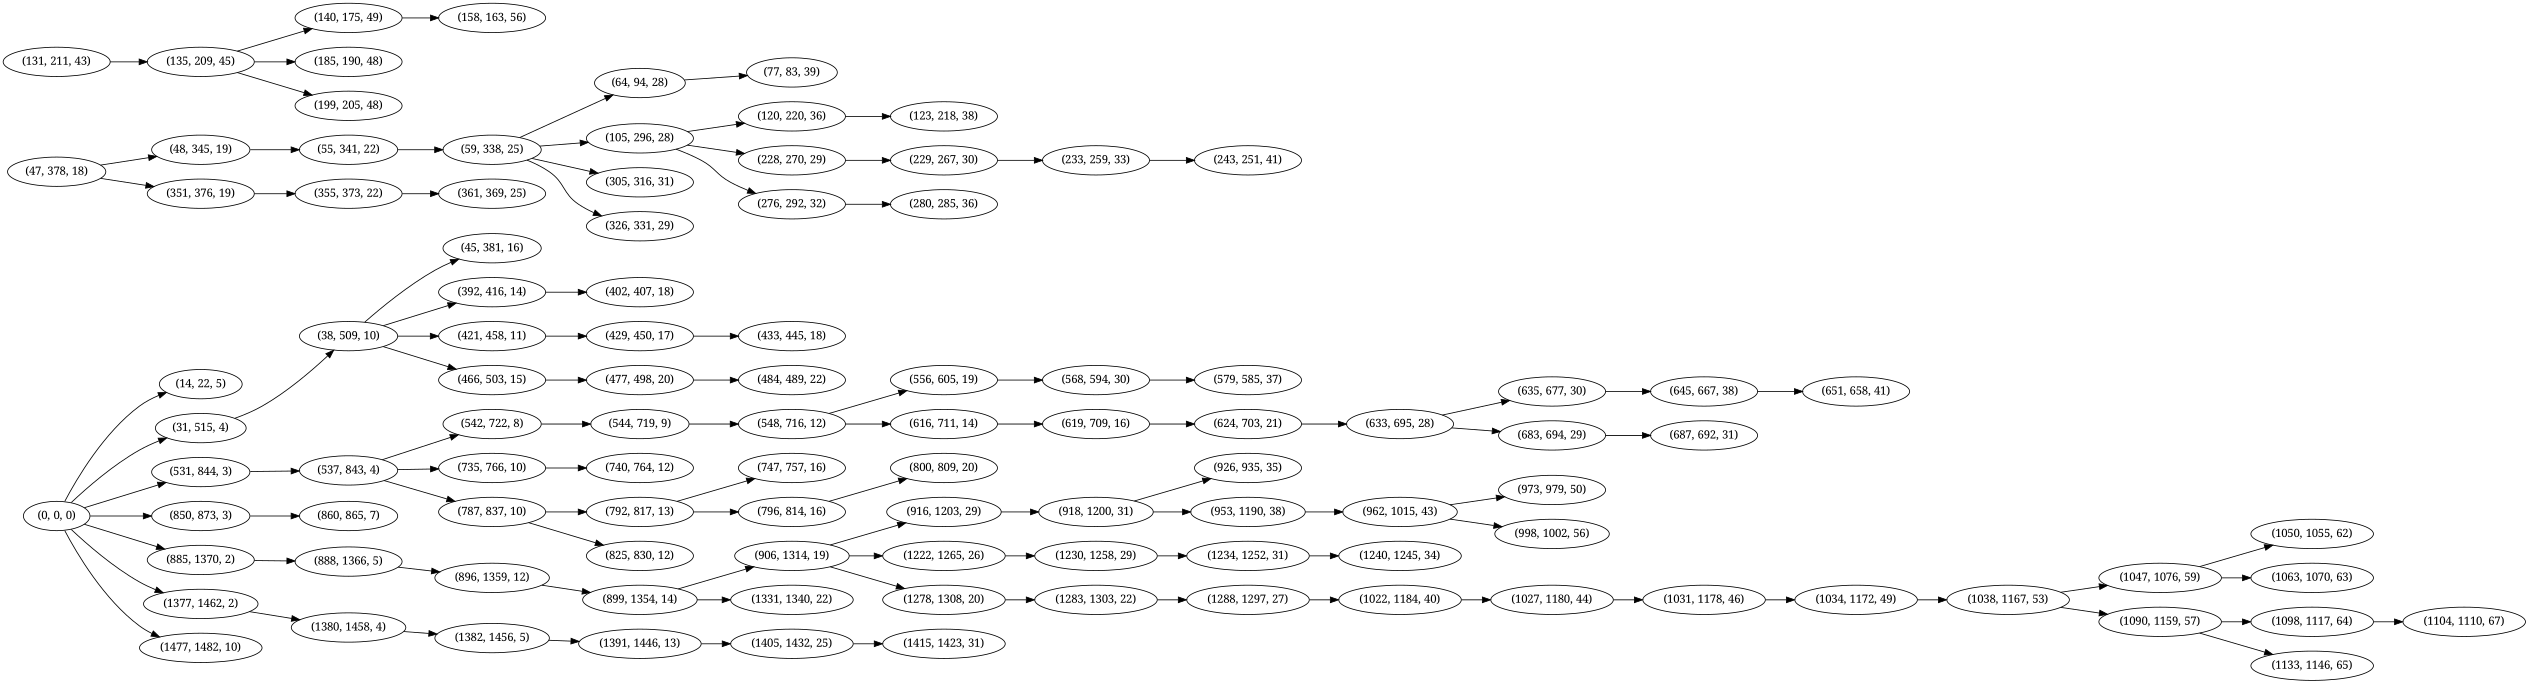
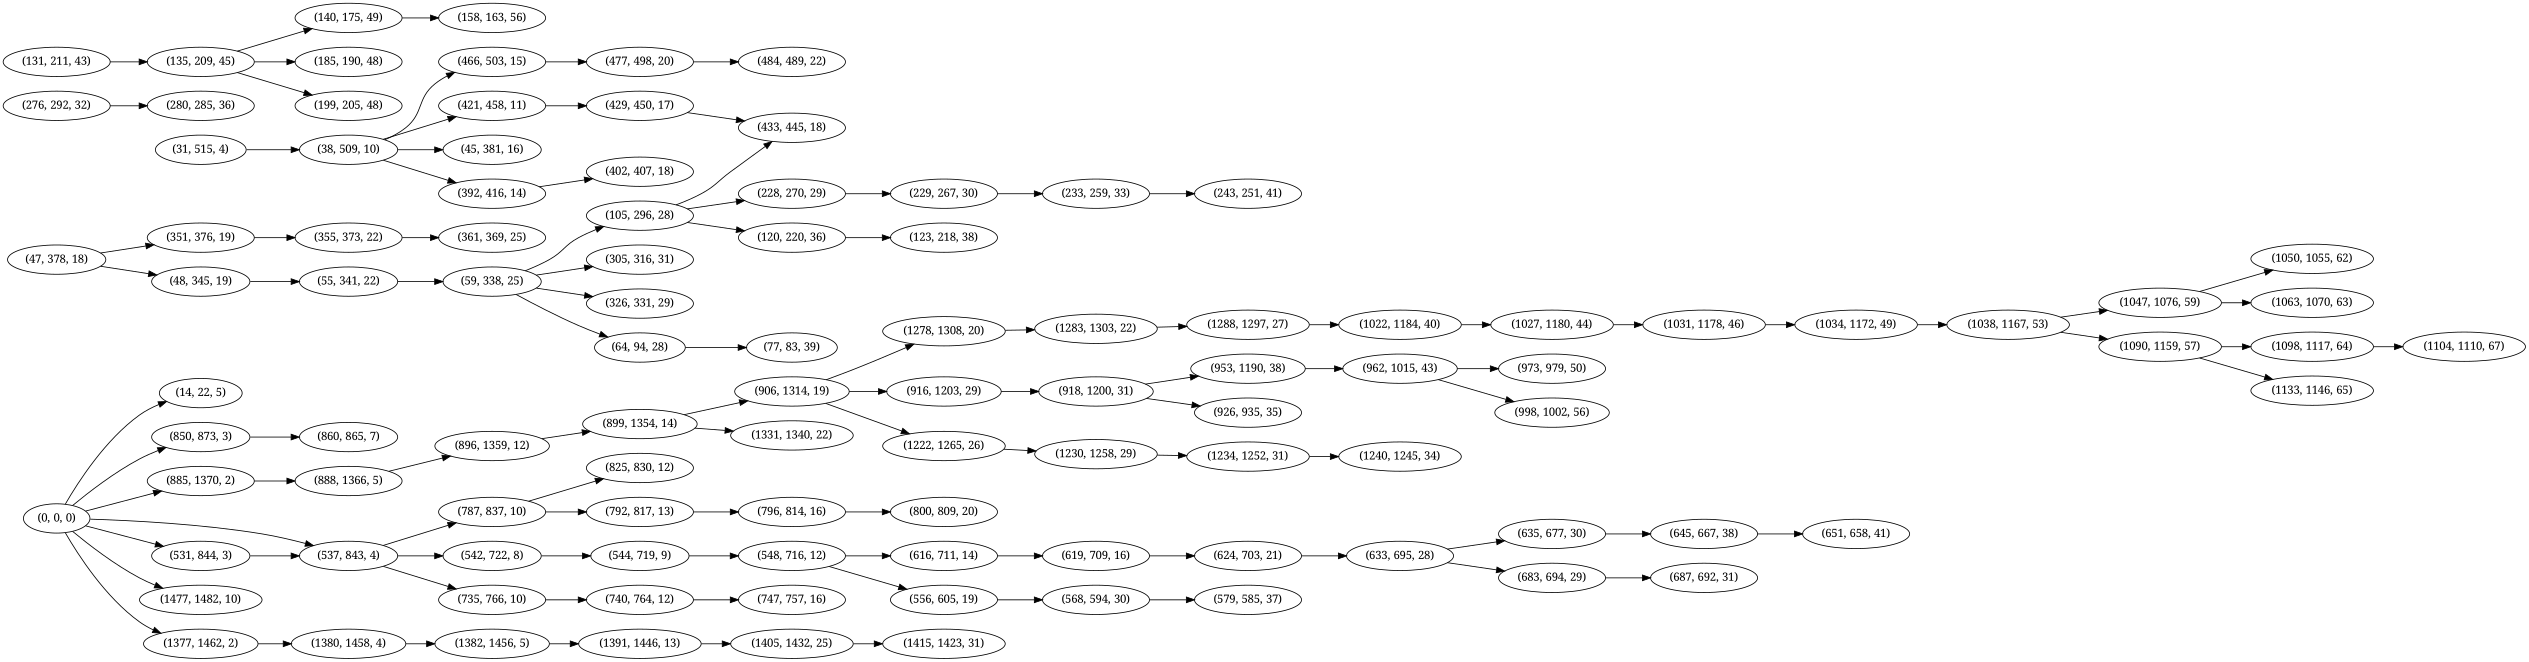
  digraph {
    fontname="Noto Serif"
    rankdir=LR
    node [fontname="Noto Serif"]
    edge [fontname="Noto Serif"]
    "(0, 0, 0)"
    "(14, 22, 5)"
    "(31, 515, 4)"
    "(531, 844, 3)"
    "(850, 873, 3)"
    "(885, 1370, 2)"
    "(1377, 1462, 2)"
    "(1477, 1482, 10)"
    "(38, 509, 10)"
    "(537, 843, 4)"
    "(860, 865, 7)"
    "(888, 1366, 5)"
    "(1380, 1458, 4)"
    "(45, 381, 16)"
    "(392, 416, 14)"
    "(421, 458, 11)"
    "(466, 503, 15)"
    "(402, 407, 18)"
    "(429, 450, 17)"
    "(477, 498, 20)"
    "(47, 378, 18)"
    "(48, 345, 19)"
    "(351, 376, 19)"
    "(55, 341, 22)"
    "(355, 373, 22)"
    "(59, 338, 25)"
    "(64, 94, 28)"
    "(105, 296, 28)"
    "(305, 316, 31)"
    "(326, 331, 29)"
    "(77, 83, 39)"
    "(120, 220, 36)"
    "(228, 270, 29)"
    "(276, 292, 32)"
    "(123, 218, 38)"
    "(229, 267, 30)"
    "(280, 285, 36)"
    "(131, 211, 43)"
    "(135, 209, 45)"
    "(140, 175, 49)"
    "(185, 190, 48)"
    "(199, 205, 48)"
    "(158, 163, 56)"
    "(233, 259, 33)"
    "(243, 251, 41)"
    "(361, 369, 25)"
    "(433, 445, 18)"
    "(484, 489, 22)"
    "(542, 722, 8)"
    "(735, 766, 10)"
    "(787, 837, 10)"
    "(544, 719, 9)"
    "(740, 764, 12)"
    "(792, 817, 13)"
    "(825, 830, 12)"
    "(548, 716, 12)"
    "(556, 605, 19)"
    "(616, 711, 14)"
    "(568, 594, 30)"
    "(619, 709, 16)"
    "(579, 585, 37)"
    "(624, 703, 21)"
    "(633, 695, 28)"
    "(635, 677, 30)"
    "(683, 694, 29)"
    "(645, 667, 38)"
    "(687, 692, 31)"
    "(651, 658, 41)"
    "(747, 757, 16)"
    "(796, 814, 16)"
    "(800, 809, 20)"
    "(896, 1359, 12)"
    "(899, 1354, 14)"
    "(906, 1314, 19)"
    "(1331, 1340, 22)"
    "(916, 1203, 29)"
    "(1222, 1265, 26)"
    "(1278, 1308, 20)"
    "(918, 1200, 31)"
    "(1230, 1258, 29)"
    "(1283, 1303, 22)"
    "(926, 935, 35)"
    "(953, 1190, 38)"
    "(962, 1015, 43)"
    "(973, 979, 50)"
    "(998, 1002, 56)"
    "(1022, 1184, 40)"
    "(1027, 1180, 44)"
    "(1031, 1178, 46)"
    "(1034, 1172, 49)"
    "(1038, 1167, 53)"
    "(1047, 1076, 59)"
    "(1090, 1159, 57)"
    "(1050, 1055, 62)"
    "(1063, 1070, 63)"
    "(1098, 1117, 64)"
    "(1133, 1146, 65)"
    "(1104, 1110, 67)"
    "(1234, 1252, 31)"
    "(1240, 1245, 34)"
    "(1288, 1297, 27)"
    "(1382, 1456, 5)"
    "(1391, 1446, 13)"
    "(1405, 1432, 25)"
    "(1415, 1423, 31)"
    "(0, 0, 0)" -> "(14, 22, 5)"
-   "(0, 0, 0)" -> "(31, 515, 4)"
+   "(0, 0, 0)" -> "(537, 843, 4)"
    "(0, 0, 0)" -> "(531, 844, 3)"
    "(0, 0, 0)" -> "(850, 873, 3)"
    "(0, 0, 0)" -> "(885, 1370, 2)"
    "(0, 0, 0)" -> "(1377, 1462, 2)"
    "(0, 0, 0)" -> "(1477, 1482, 10)"
    "(31, 515, 4)" -> "(38, 509, 10)"
    "(531, 844, 3)" -> "(537, 843, 4)"
    "(850, 873, 3)" -> "(860, 865, 7)"
    "(885, 1370, 2)" -> "(888, 1366, 5)"
    "(1377, 1462, 2)" -> "(1380, 1458, 4)"
    "(38, 509, 10)" -> "(45, 381, 16)"
    "(38, 509, 10)" -> "(392, 416, 14)"
    "(38, 509, 10)" -> "(421, 458, 11)"
    "(38, 509, 10)" -> "(466, 503, 15)"
    "(537, 843, 4)" -> "(542, 722, 8)"
    "(537, 843, 4)" -> "(735, 766, 10)"
    "(537, 843, 4)" -> "(787, 837, 10)"
    "(888, 1366, 5)" -> "(896, 1359, 12)"
    "(1380, 1458, 4)" -> "(1382, 1456, 5)"
    "(392, 416, 14)" -> "(402, 407, 18)"
    "(421, 458, 11)" -> "(429, 450, 17)"
    "(466, 503, 15)" -> "(477, 498, 20)"
    "(429, 450, 17)" -> "(433, 445, 18)"
    "(477, 498, 20)" -> "(484, 489, 22)"
    "(47, 378, 18)" -> "(48, 345, 19)"
    "(47, 378, 18)" -> "(351, 376, 19)"
    "(48, 345, 19)" -> "(55, 341, 22)"
    "(351, 376, 19)" -> "(355, 373, 22)"
    "(55, 341, 22)" -> "(59, 338, 25)"
    "(355, 373, 22)" -> "(361, 369, 25)"
    "(59, 338, 25)" -> "(64, 94, 28)"
    "(59, 338, 25)" -> "(105, 296, 28)"
    "(59, 338, 25)" -> "(305, 316, 31)"
    "(59, 338, 25)" -> "(326, 331, 29)"
    "(64, 94, 28)" -> "(77, 83, 39)"
    "(105, 296, 28)" -> "(120, 220, 36)"
    "(105, 296, 28)" -> "(228, 270, 29)"
-   "(105, 296, 28)" -> "(276, 292, 32)"
+   "(105, 296, 28)" -> "(433, 445, 18)"
    "(120, 220, 36)" -> "(123, 218, 38)"
    "(228, 270, 29)" -> "(229, 267, 30)"
    "(276, 292, 32)" -> "(280, 285, 36)"
    "(229, 267, 30)" -> "(233, 259, 33)"
    "(131, 211, 43)" -> "(135, 209, 45)"
    "(135, 209, 45)" -> "(140, 175, 49)"
    "(135, 209, 45)" -> "(185, 190, 48)"
    "(135, 209, 45)" -> "(199, 205, 48)"
    "(140, 175, 49)" -> "(158, 163, 56)"
    "(233, 259, 33)" -> "(243, 251, 41)"
    "(542, 722, 8)" -> "(544, 719, 9)"
    "(735, 766, 10)" -> "(740, 764, 12)"
    "(787, 837, 10)" -> "(792, 817, 13)"
    "(787, 837, 10)" -> "(825, 830, 12)"
    "(544, 719, 9)" -> "(548, 716, 12)"
-   "(792, 817, 13)" -> "(747, 757, 16)"
+   "(740, 764, 12)" -> "(747, 757, 16)"
    "(792, 817, 13)" -> "(796, 814, 16)"
    "(548, 716, 12)" -> "(556, 605, 19)"
    "(548, 716, 12)" -> "(616, 711, 14)"
    "(556, 605, 19)" -> "(568, 594, 30)"
    "(616, 711, 14)" -> "(619, 709, 16)"
    "(568, 594, 30)" -> "(579, 585, 37)"
    "(619, 709, 16)" -> "(624, 703, 21)"
    "(624, 703, 21)" -> "(633, 695, 28)"
    "(633, 695, 28)" -> "(635, 677, 30)"
    "(633, 695, 28)" -> "(683, 694, 29)"
    "(635, 677, 30)" -> "(645, 667, 38)"
    "(683, 694, 29)" -> "(687, 692, 31)"
    "(645, 667, 38)" -> "(651, 658, 41)"
    "(796, 814, 16)" -> "(800, 809, 20)"
    "(896, 1359, 12)" -> "(899, 1354, 14)"
    "(899, 1354, 14)" -> "(906, 1314, 19)"
    "(899, 1354, 14)" -> "(1331, 1340, 22)"
    "(906, 1314, 19)" -> "(916, 1203, 29)"
    "(906, 1314, 19)" -> "(1222, 1265, 26)"
    "(906, 1314, 19)" -> "(1278, 1308, 20)"
    "(916, 1203, 29)" -> "(918, 1200, 31)"
    "(1222, 1265, 26)" -> "(1230, 1258, 29)"
    "(1278, 1308, 20)" -> "(1283, 1303, 22)"
    "(918, 1200, 31)" -> "(926, 935, 35)"
    "(918, 1200, 31)" -> "(953, 1190, 38)"
    "(1230, 1258, 29)" -> "(1234, 1252, 31)"
    "(1283, 1303, 22)" -> "(1288, 1297, 27)"
    "(953, 1190, 38)" -> "(962, 1015, 43)"
    "(962, 1015, 43)" -> "(973, 979, 50)"
    "(962, 1015, 43)" -> "(998, 1002, 56)"
    "(1022, 1184, 40)" -> "(1027, 1180, 44)"
    "(1027, 1180, 44)" -> "(1031, 1178, 46)"
    "(1031, 1178, 46)" -> "(1034, 1172, 49)"
    "(1034, 1172, 49)" -> "(1038, 1167, 53)"
    "(1038, 1167, 53)" -> "(1047, 1076, 59)"
    "(1038, 1167, 53)" -> "(1090, 1159, 57)"
    "(1047, 1076, 59)" -> "(1050, 1055, 62)"
    "(1047, 1076, 59)" -> "(1063, 1070, 63)"
    "(1090, 1159, 57)" -> "(1098, 1117, 64)"
    "(1090, 1159, 57)" -> "(1133, 1146, 65)"
    "(1098, 1117, 64)" -> "(1104, 1110, 67)"
    "(1234, 1252, 31)" -> "(1240, 1245, 34)"
    "(1288, 1297, 27)" -> "(1022, 1184, 40)"
    "(1382, 1456, 5)" -> "(1391, 1446, 13)"
    "(1391, 1446, 13)" -> "(1405, 1432, 25)"
    "(1405, 1432, 25)" -> "(1415, 1423, 31)"
  }
